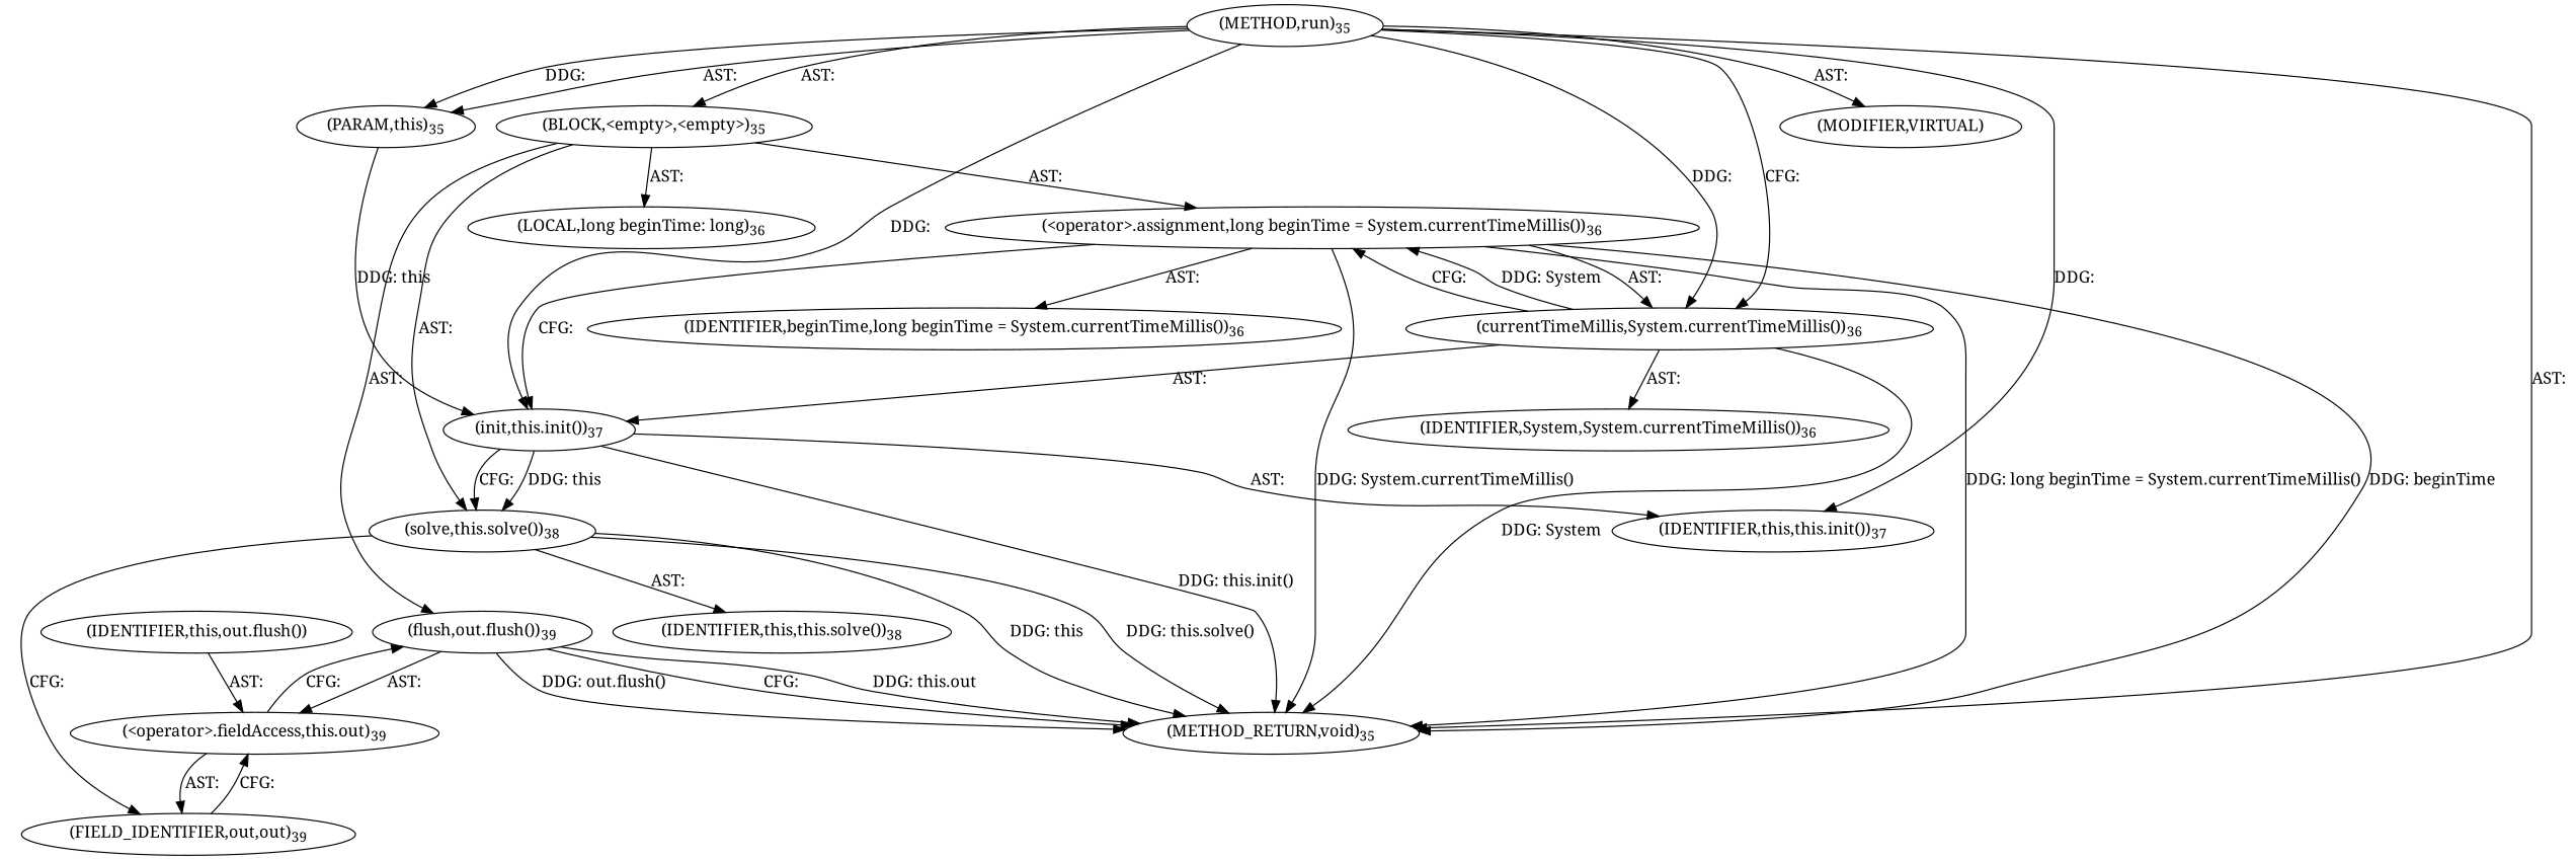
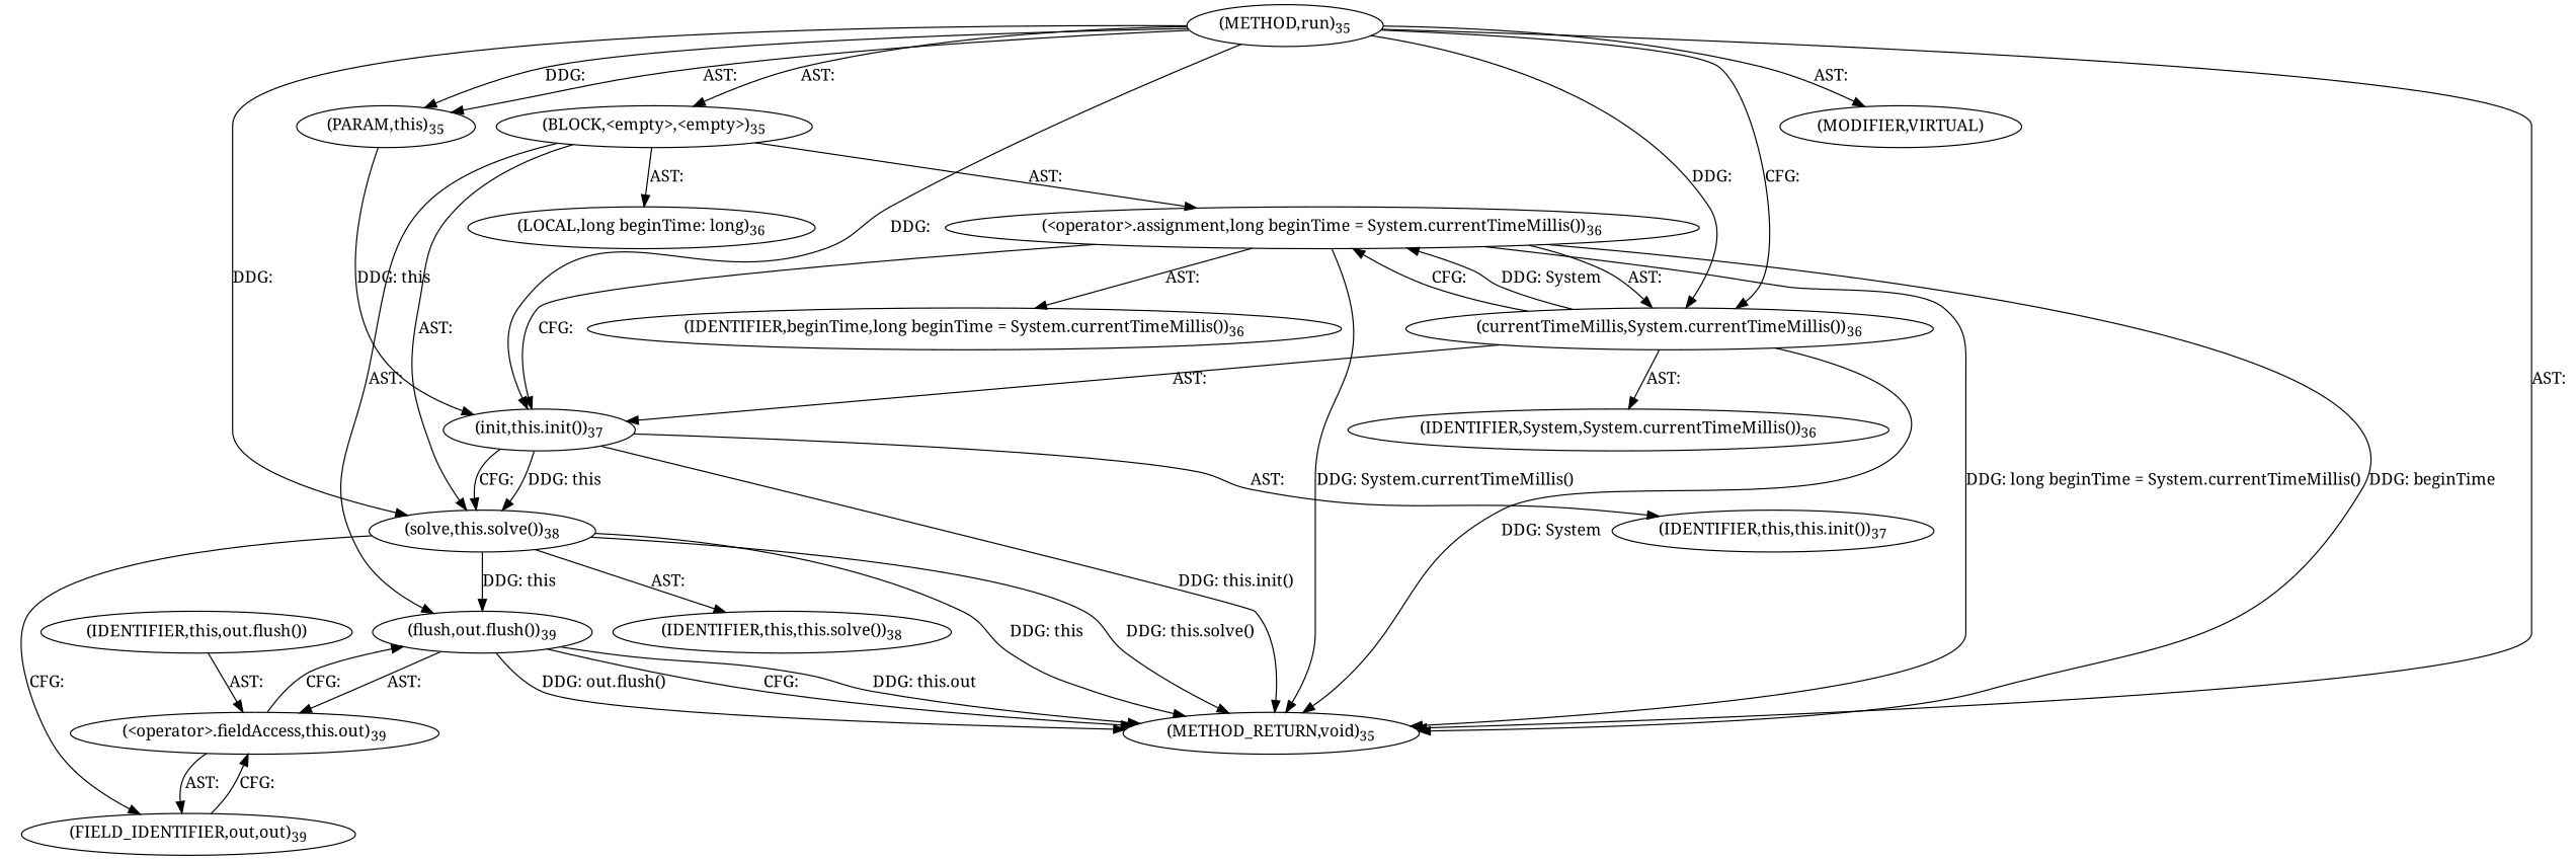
  digraph {
    fontname="Noto Serif"
    node [fontname="Noto Serif"]
    edge [fontname="Noto Serif"]
    n1 [label=<(METHOD,run)<SUB>35</SUB>>]
    n2 [label=<(PARAM,this)<SUB>35</SUB>>]
    n3 [label=<(BLOCK,&lt;empty&gt;,&lt;empty&gt;)<SUB>35</SUB>>]
    n4 [label=<(currentTimeMillis,System.currentTimeMillis())<SUB>36</SUB>>]
    n5 [label=<(init,this.init())<SUB>37</SUB>>]
    n6 [label=<(solve,this.solve())<SUB>38</SUB>>]
    n7 [label=<(MODIFIER,VIRTUAL)>]
    n8 [label=<(METHOD_RETURN,void)<SUB>35</SUB>>]
    n9 [label=<(LOCAL,long beginTime: long)<SUB>36</SUB>>]
    n10 [label=<(&lt;operator&gt;.assignment,long beginTime = System.currentTimeMillis())<SUB>36</SUB>>]
    n11 [label=<(flush,out.flush())<SUB>39</SUB>>]
    n12 [label=<(IDENTIFIER,System,System.currentTimeMillis())<SUB>36</SUB>>]
    n13 [label=<(IDENTIFIER,this,this.init())<SUB>37</SUB>>]
    n14 [label=<(IDENTIFIER,this,this.solve())<SUB>38</SUB>>]
    n15 [label=<(FIELD_IDENTIFIER,out,out)<SUB>39</SUB>>]
    n16 [label=<(IDENTIFIER,beginTime,long beginTime = System.currentTimeMillis())<SUB>36</SUB>>]
    n17 [label=<(&lt;operator&gt;.fieldAccess,this.out)<SUB>39</SUB>>]
    n18 [label=<(IDENTIFIER,this,out.flush())>]
    n1 -> n2 [label="AST: "]
    n1 -> n2 [label="DDG: "]
    n1 -> n3 [label="AST: "]
    n1 -> n4 [label="CFG: "]
    n1 -> n4 [label="DDG: "]
    n1 -> n5 [label="DDG: "]
-   n1 -> n13 [label="DDG: "]
+   n1 -> n6 [label="DDG: "]
    n1 -> n7 [label="AST: "]
    n1 -> n8 [label="AST: "]
    n2 -> n5 [label="DDG: this"]
    n3 -> n6 [label="AST: "]
    n3 -> n9 [label="AST: "]
    n3 -> n10 [label="AST: "]
    n3 -> n11 [label="AST: "]
    n4 -> n5 [label="AST: "]
    n4 -> n8 [label="DDG: System"]
    n4 -> n10 [label="CFG: "]
    n4 -> n10 [label="DDG: System"]
    n4 -> n12 [label="AST: "]
    n5 -> n6 [label="CFG: "]
    n5 -> n6 [label="DDG: this"]
    n5 -> n8 [label="DDG: this.init()"]
    n5 -> n13 [label="AST: "]
    n6 -> n8 [label="DDG: this"]
    n6 -> n8 [label="DDG: this.solve()"]
+   n6 -> n11 [label="DDG: this"]
    n6 -> n14 [label="AST: "]
    n6 -> n15 [label="CFG: "]
    n10 -> n4 [label="AST: "]
    n10 -> n5 [label="CFG: "]
    n10 -> n8 [label="DDG: beginTime"]
    n10 -> n8 [label="DDG: System.currentTimeMillis()"]
    n10 -> n8 [label="DDG: long beginTime = System.currentTimeMillis()"]
    n10 -> n16 [label="AST: "]
    n11 -> n8 [label="CFG: "]
    n11 -> n8 [label="DDG: this.out"]
    n11 -> n8 [label="DDG: out.flush()"]
    n11 -> n17 [label="AST: "]
    n15 -> n17 [label="CFG: "]
    n17 -> n11 [label="CFG: "]
    n17 -> n15 [label="AST: "]
    n18 -> n17 [label="AST: "]
  }
